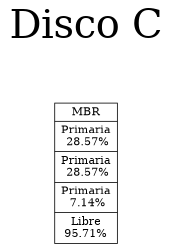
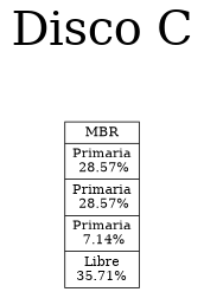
  digraph {
    fontsize=50
    label="Disco C"
    labelloc=t
    rankdir=LR
-   n1 [label="MBR|Primaria&#92;n 28.57%|Primaria&#92;n 28.57%|Primaria&#92;n 7.14%|Libre&#92;n95.71%" shape=record]
+   n1 [label="MBR|Primaria&#92;n 28.57%|Primaria&#92;n 28.57%|Primaria&#92;n 7.14%|Libre&#92;n35.71%" shape=record]
  }
